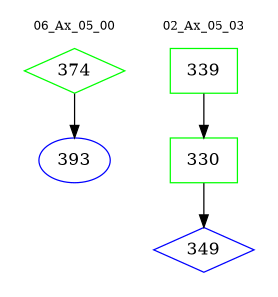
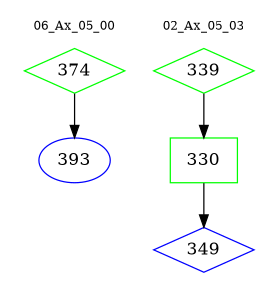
  digraph {
    node [color=green shape=diamond]
    edge [color=black]
    n1 [label=374]
    n2 [color=blue label=393 shape=ellipse]
-   n3 [label=339 shape=box]
+   n3 [label=339]
    n4 [label=330 shape=box]
    n5 [color=blue label=349]
    subgraph cluster_1 {
      color=white
      fontsize=10
      label="06_Ax_05_00"
      n1
      n2
    }
    subgraph cluster_2 {
      color=white
      fontsize=10
      label="02_Ax_05_03"
      n3
      n4
      n5
    }
    n1 -> n2
    n3 -> n4
    n4 -> n5
  }
